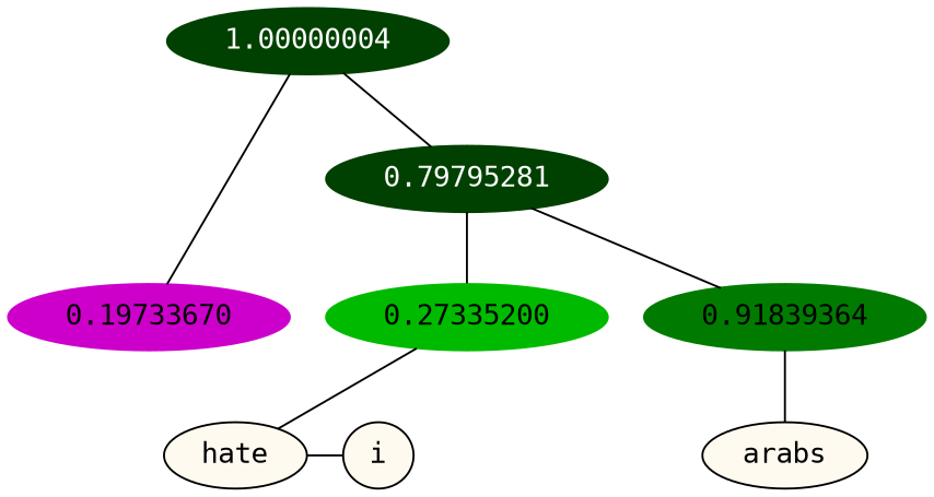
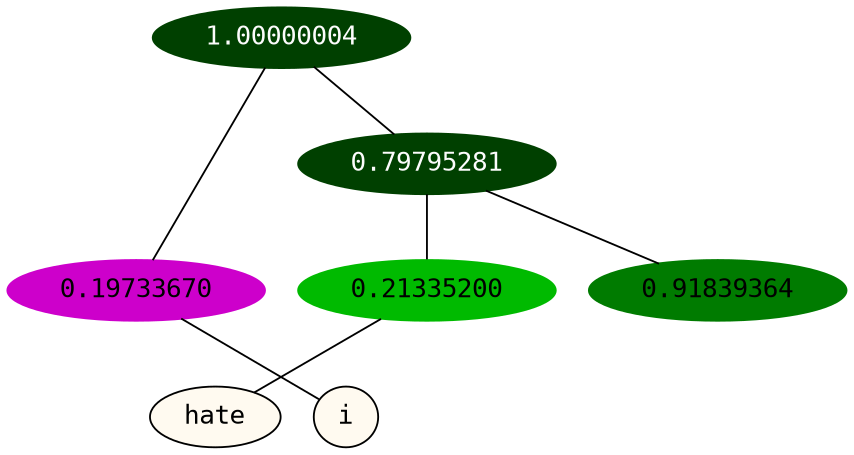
  graph {
    fontname="DejaVu Sans Mono"
    node [color=black fontname="DejaVu Sans Mono" format=png nodesep=0.001 ordering=out overlap_scaling=0.01 ranksep=0.001 style=filled]
    edge [fontname="DejaVu Sans Mono"]
    n1 [fillcolor=floralwhite height=0.15 label=i style="filled,solid" width=0.15]
    n2 [fillcolor=floralwhite height=0.15 label=hate style="filled,solid" width=0.15]
-   n3 [fillcolor=floralwhite height=0.15 label=arabs style="filled,solid" width=0.15]
    n4 [color="0.835 1.000 0.803" fontcolor=black height=0.15 label=0.19733670 width=0.15]
-   n5 [color="0.334 1.000 0.727" fontcolor=black height=0.15 label=0.27335200 width=0.15]
+   n5 [color="0.334 1.000 0.727" fontcolor=black height=0.15 label=0.21335200 width=0.15]
    n6 [color="0.334 1.000 0.482" fontcolor=black height=0.15 label=0.91839364 width=0.15]
    n7 [color="0.334 1.000 0.250" fontcolor=grey99 height=0.15 label=1.00000004 width=0.15]
    n8 [color="0.334 1.000 0.250" fontcolor=grey99 height=0.15 label=0.79795281 width=0.15]
    subgraph sub_1 {
      rank=same
      n1
      n2
-     n3
    }
    subgraph sub_2 {
      rank=same
      n4
      n5
      n6
    }
-   n2 -- n1
+   n4 -- n1
    n5 -- n2
-   n6 -- n3
    n7 -- n4
    n7 -- n8
    n8 -- n5
    n8 -- n6
  }
